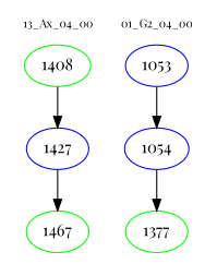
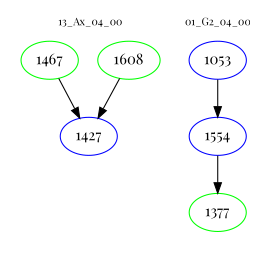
  digraph {
    fontname="Playfair Display"
    node [color=green fontname="Playfair Display"]
    edge [color=black fontname="Playfair Display"]
-   n1 [label=1408]
+   n1 [label=1608]
    n2 [color=blue label=1427]
    n3 [label=1467]
    n4 [color=blue label=1053]
-   n5 [color=blue label=1054]
+   n5 [color=blue label=1554]
    n6 [label=1377]
    subgraph cluster_1 {
      color=white
      fontsize=10
      label="13_Ax_04_00"
      n1
      n2
      n3
    }
    subgraph cluster_2 {
      color=white
      fontsize=10
      label="01_G2_04_00"
      n4
      n5
      n6
    }
    n1 -> n2
-   n2 -> n3
+   n3 -> n2
    n4 -> n5
    n5 -> n6
  }
